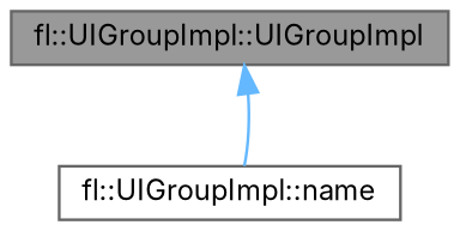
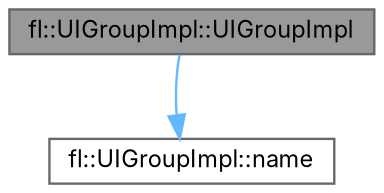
  digraph {
    rankdir=TB
    fontname=Inter
    node [fontname=Inter fontsize=10 shape=box style=filled]
    n1 [color=gray40 fillcolor=grey60 fontcolor=black height=0.2 label="fl::UIGroupImpl::UIGroupImpl" width=0.4]
    n2 [color=grey40 fillcolor=white height=0.2 label="fl::UIGroupImpl::name" width=0.4]
-   n2 -> n1 [color=steelblue1 fontname=Inter fontsize=10 labelfontname=Helvetica labelfontsize=10 style=solid]
+   n1 -> n2 [color=steelblue1 fontname=Inter fontsize=10 labelfontname=Helvetica labelfontsize=10 style=solid]
  }
